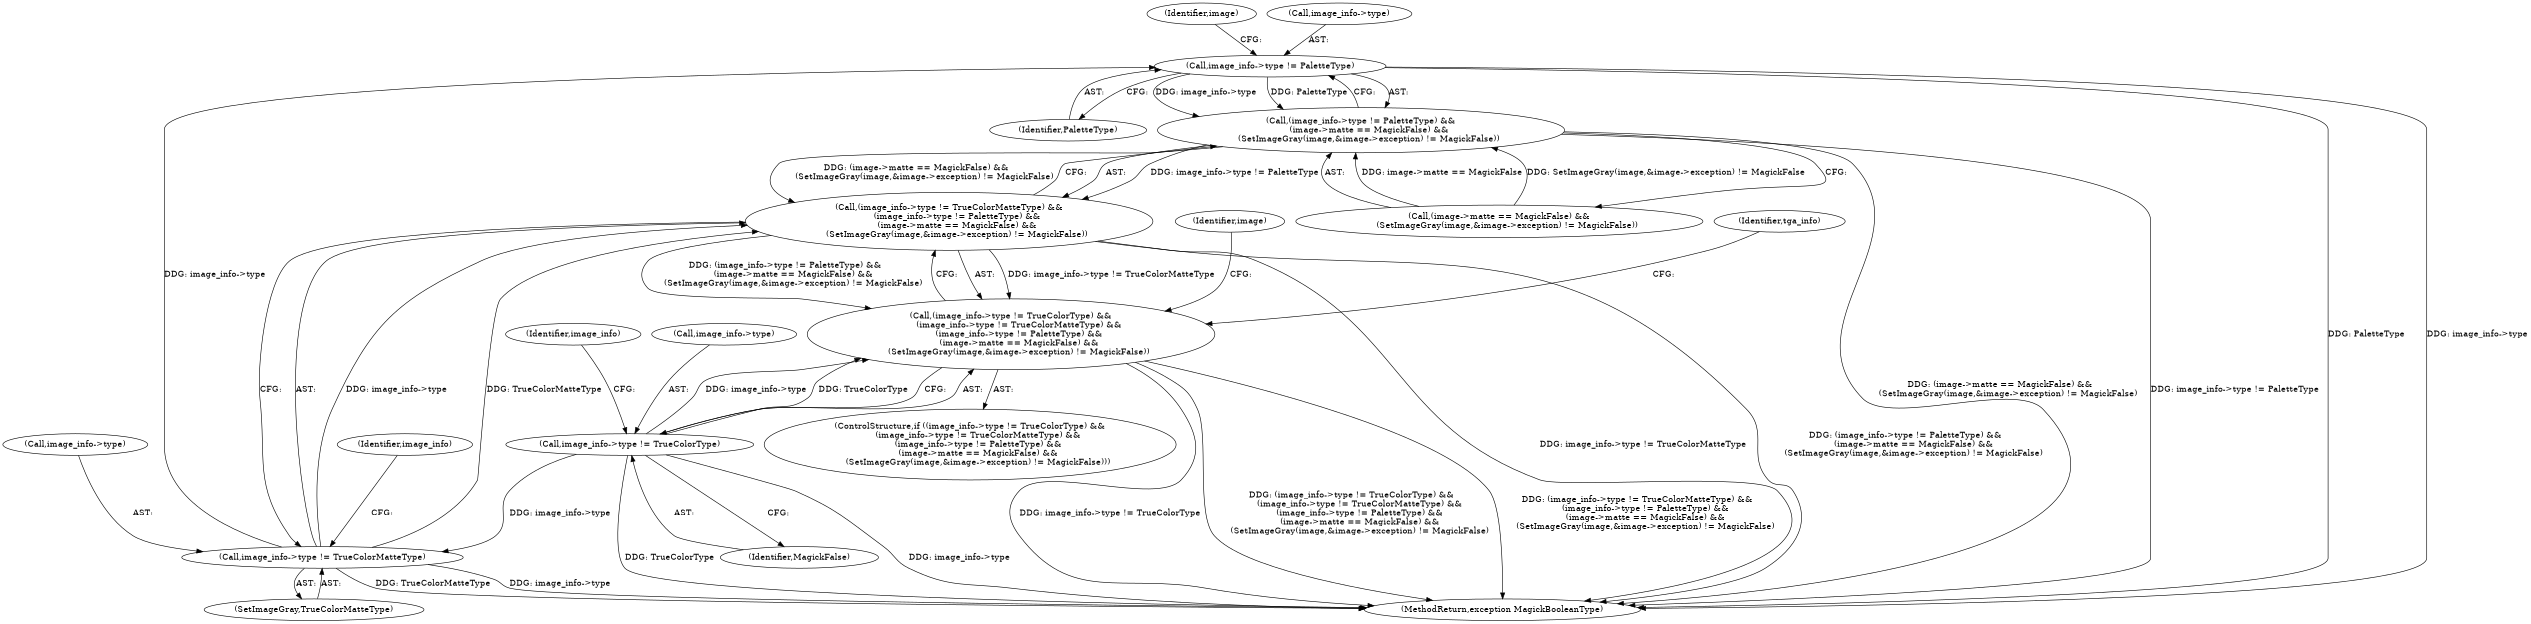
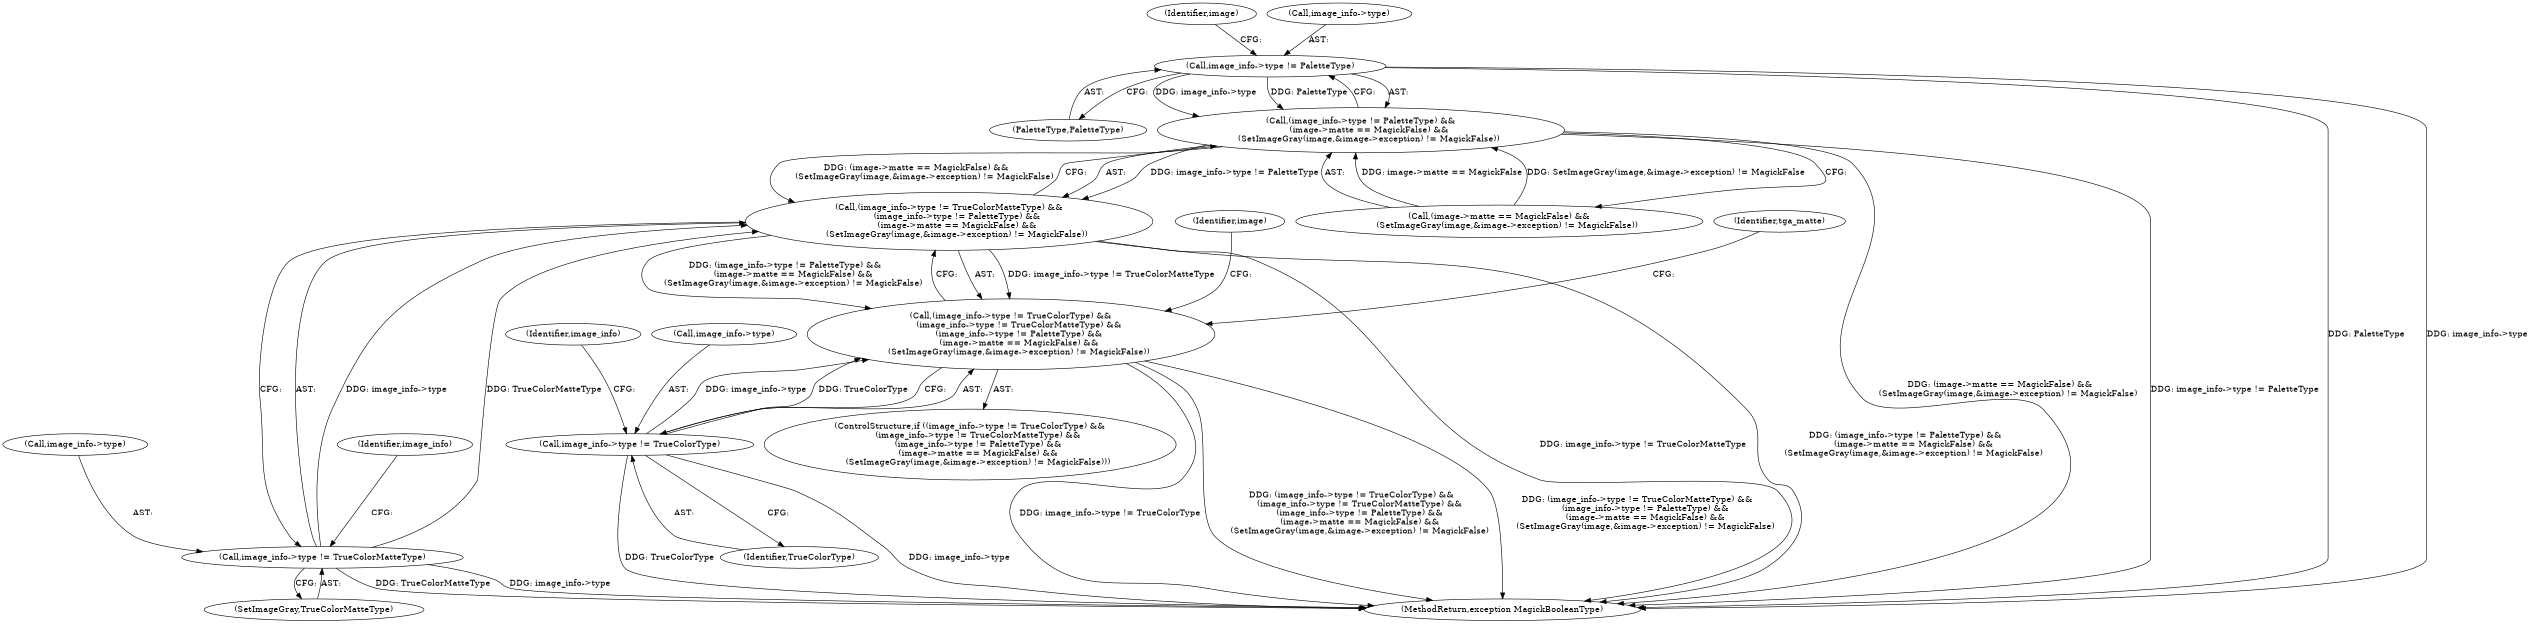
  digraph {
    n1 [label="(Call,image_info->type != PaletteType)"]
    n2 [label="(Call,(image_info->type != PaletteType) &&\n      (image->matte == MagickFalse) &&\n      (SetImageGray(image,&image->exception) != MagickFalse))"]
-   n3 [label="(Identifier,PaletteType)"]
+   n3 [label="(PaletteType,PaletteType)"]
    n4 [label="(MethodReturn,exception MagickBooleanType)"]
    n5 [label="(Call,(image_info->type != TrueColorMatteType) &&\n      (image_info->type != PaletteType) &&\n      (image->matte == MagickFalse) &&\n      (SetImageGray(image,&image->exception) != MagickFalse))"]
    n6 [label="(Call,(image->matte == MagickFalse) &&\n      (SetImageGray(image,&image->exception) != MagickFalse))"]
    n7 [label="(Call,image_info->type != TrueColorMatteType)"]
    n8 [label="(SetImageGray,TrueColorMatteType)"]
    n9 [label="(Call,(image_info->type != TrueColorType) &&\n      (image_info->type != TrueColorMatteType) &&\n      (image_info->type != PaletteType) &&\n      (image->matte == MagickFalse) &&\n      (SetImageGray(image,&image->exception) != MagickFalse))"]
    n10 [label="(Call,image_info->type != TrueColorType)"]
-   n11 [label="(Identifier,MagickFalse)"]
+   n11 [label="(Identifier,TrueColorType)"]
    n12 [label="(ControlStructure,if ((image_info->type != TrueColorType) &&\n      (image_info->type != TrueColorMatteType) &&\n      (image_info->type != PaletteType) &&\n      (image->matte == MagickFalse) &&\n      (SetImageGray(image,&image->exception) != MagickFalse)))"]
    n13 [label="(Identifier,image)"]
    n14 [label="(Identifier,image_info)"]
    n15 [label="(Call,image_info->type)"]
    n16 [label="(Identifier,image_info)"]
-   n17 [label="(Identifier,tga_info)"]
+   n17 [label="(Identifier,tga_matte)"]
    n18 [label="(Identifier,image)"]
    n19 [label="(Call,image_info->type)"]
    n20 [label="(Call,image_info->type)"]
    n1 -> n2 [label="AST: "]
    n1 -> n2 [label="DDG: image_info->type"]
    n1 -> n2 [label="DDG: PaletteType"]
    n1 -> n3 [label="CFG: "]
    n1 -> n4 [label="DDG: PaletteType"]
    n1 -> n4 [label="DDG: image_info->type"]
    n2 -> n1 [label="CFG: "]
    n2 -> n4 [label="DDG: (image->matte == MagickFalse) &&\n      (SetImageGray(image,&image->exception) != MagickFalse)"]
    n2 -> n4 [label="DDG: image_info->type != PaletteType"]
    n2 -> n5 [label="AST: "]
    n2 -> n5 [label="DDG: image_info->type != PaletteType"]
    n2 -> n5 [label="DDG: (image->matte == MagickFalse) &&\n      (SetImageGray(image,&image->exception) != MagickFalse)"]
    n2 -> n6 [label="CFG: "]
    n3 -> n1 [label="AST: "]
    n5 -> n2 [label="CFG: "]
    n5 -> n4 [label="DDG: image_info->type != TrueColorMatteType"]
    n5 -> n4 [label="DDG: (image_info->type != PaletteType) &&\n      (image->matte == MagickFalse) &&\n      (SetImageGray(image,&image->exception) != MagickFalse)"]
    n5 -> n7 [label="CFG: "]
    n5 -> n9 [label="AST: "]
    n5 -> n9 [label="DDG: image_info->type != TrueColorMatteType"]
    n5 -> n9 [label="DDG: (image_info->type != PaletteType) &&\n      (image->matte == MagickFalse) &&\n      (SetImageGray(image,&image->exception) != MagickFalse)"]
    n6 -> n2 [label="AST: "]
    n6 -> n2 [label="DDG: image->matte == MagickFalse"]
    n6 -> n2 [label="DDG: SetImageGray(image,&image->exception) != MagickFalse"]
-   n7 -> n1 [label="DDG: image_info->type"]
    n7 -> n4 [label="DDG: image_info->type"]
    n7 -> n4 [label="DDG: TrueColorMatteType"]
    n7 -> n5 [label="AST: "]
    n7 -> n5 [label="DDG: image_info->type"]
    n7 -> n5 [label="DDG: TrueColorMatteType"]
-   n7 -> n8 [label="AST: "]
+   n7 -> n8 [label="CFG: "]
    n8 -> n7 [label="AST: "]
    n9 -> n4 [label="DDG: image_info->type != TrueColorType"]
    n9 -> n4 [label="DDG: (image_info->type != TrueColorType) &&\n      (image_info->type != TrueColorMatteType) &&\n      (image_info->type != PaletteType) &&\n      (image->matte == MagickFalse) &&\n      (SetImageGray(image,&image->exception) != MagickFalse)"]
    n9 -> n4 [label="DDG: (image_info->type != TrueColorMatteType) &&\n      (image_info->type != PaletteType) &&\n      (image->matte == MagickFalse) &&\n      (SetImageGray(image,&image->exception) != MagickFalse)"]
    n9 -> n5 [label="CFG: "]
    n9 -> n10 [label="CFG: "]
    n9 -> n12 [label="AST: "]
    n10 -> n4 [label="DDG: TrueColorType"]
    n10 -> n4 [label="DDG: image_info->type"]
-   n10 -> n7 [label="DDG: image_info->type"]
    n10 -> n9 [label="AST: "]
    n10 -> n9 [label="DDG: image_info->type"]
    n10 -> n9 [label="DDG: TrueColorType"]
    n10 -> n11 [label="CFG: "]
    n11 -> n10 [label="AST: "]
    n13 -> n1 [label="CFG: "]
    n14 -> n10 [label="CFG: "]
    n15 -> n10 [label="AST: "]
    n16 -> n7 [label="CFG: "]
    n17 -> n9 [label="CFG: "]
    n18 -> n9 [label="CFG: "]
    n19 -> n7 [label="AST: "]
    n20 -> n1 [label="AST: "]
  }
